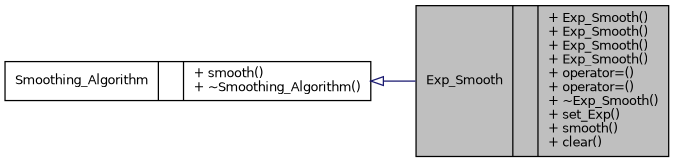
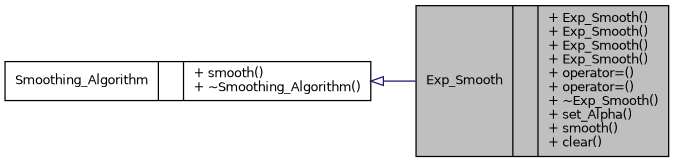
  digraph {
    rankdir=LR
    node [color=black fontname=Helvetica fontsize=10 shape=record style=filled]
-   n1 [fillcolor=grey75 fontcolor=black height=0.2 label="{Exp_Smooth\n||+ Exp_Smooth()\l+ Exp_Smooth()\l+ Exp_Smooth()\l+ Exp_Smooth()\l+ operator=()\l+ operator=()\l+ ~Exp_Smooth()\l+ set_Exp()\l+ smooth()\l+ clear()\l}" width=0.4]
+   n1 [fillcolor=grey75 fontcolor=black height=0.2 label="{Exp_Smooth\n||+ Exp_Smooth()\l+ Exp_Smooth()\l+ Exp_Smooth()\l+ Exp_Smooth()\l+ operator=()\l+ operator=()\l+ ~Exp_Smooth()\l+ set_Alpha()\l+ smooth()\l+ clear()\l}" width=0.4]
    n2 [fillcolor=white height=0.2 label="{Smoothing_Algorithm\n||+ smooth()\l+ ~Smoothing_Algorithm()\l}" width=0.4]
    n2 -> n1 [arrowtail=onormal color=midnightblue dir=back fontname=Helvetica fontsize=10 labelfontname=Helvetica labelfontsize=10 style=solid]
  }
